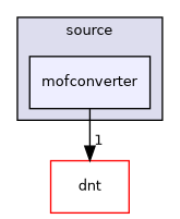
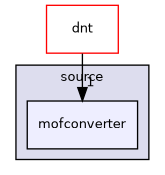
  digraph {
    compound=true
    node [fontname=Helvetica fontsize=10 shape=box style=filled]
    n1 [fillcolor="#eeeeff" label=mofconverter pencolor=black]
    n2 [color=red fillcolor=white label=dnt]
    subgraph cluster_1 {
      bgcolor="#ddddee"
      fontname=Helvetica
      fontsize=10
      label=source
      pencolor=black
      n1
    }
-   n1 -> n2 [headlabel=1 labeldistance=1.5 labelfontname=Helvetica labelfontsize=10]
+   n2 -> n1 [headlabel=1 labeldistance=1.5 labelfontname=Helvetica labelfontsize=10]
  }
